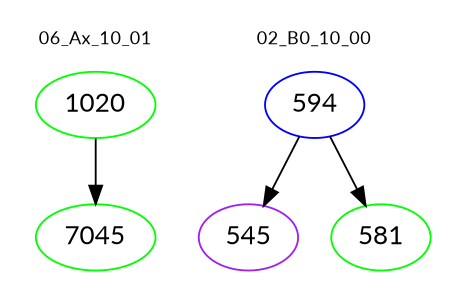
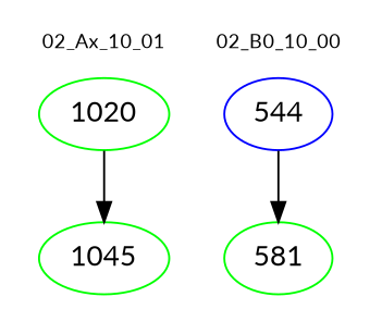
  digraph {
    fontname=Lato
    node [color=green fontname=Lato]
    edge [color=black fontname=Lato]
    n1 [label=1020]
-   n2 [label=7045]
-   n3 [color=blue label=594]
-   n4 [color=purple label=545]
+   n2 [label=1045]
+   n3 [color=blue label=544]
    n5 [label=581]
    subgraph cluster_1 {
      color=white
      fontsize=10
-     label="06_Ax_10_01"
+     label="02_Ax_10_01"
      n1
      n2
    }
    subgraph cluster_2 {
      color=white
      fontsize=10
      label="02_B0_10_00"
      n3
-     n4
      n5
    }
    n1 -> n2
-   n3 -> n4
    n3 -> n5
  }
